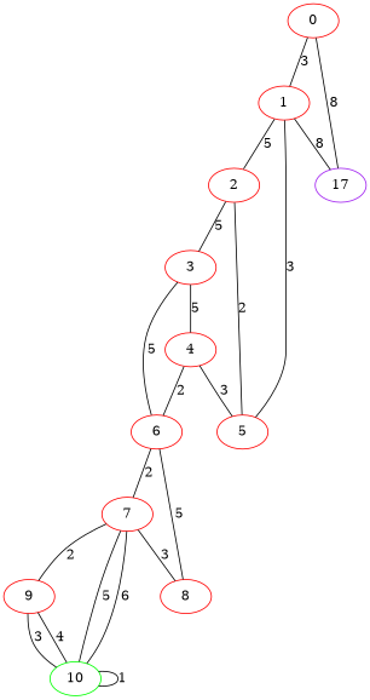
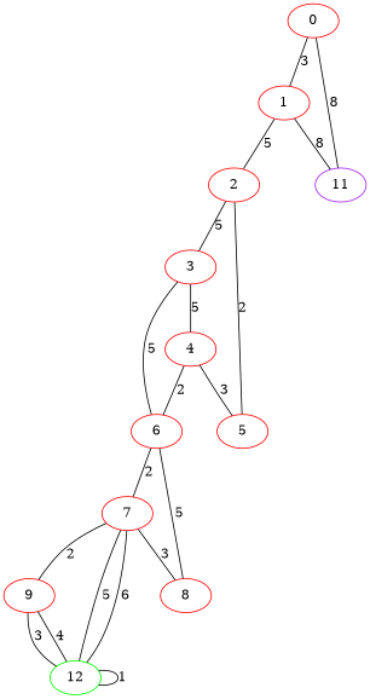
  graph {
    node [color=red weight=1]
    0
    1
-   11 [color=purple weight=4 label=17]
+   11 [color=purple weight=4]
    2
    5
    3
    4
    6
    7
    8
    9
-   10 [color=green weight=2]
+   10 [color=green weight=2 label=12]
    0 -- 1 [label=3]
    0 -- 11 [label=8]
    1 -- 11 [label=8]
    1 -- 2 [label=5]
-   1 -- 5 [label=3]
    2 -- 5 [label=2]
    2 -- 3 [label=5]
    3 -- 4 [label=5]
    3 -- 6 [label=5]
    4 -- 5 [label=3]
    4 -- 6 [label=2]
    6 -- 7 [label=2]
    6 -- 8 [label=5]
    7 -- 8 [label=3]
    7 -- 9 [label=2]
    7 -- 10 [label=5]
    7 -- 10 [label=6]
    9 -- 10 [label=3]
    9 -- 10 [label=4]
    10 -- 10 [label=1]
  }
